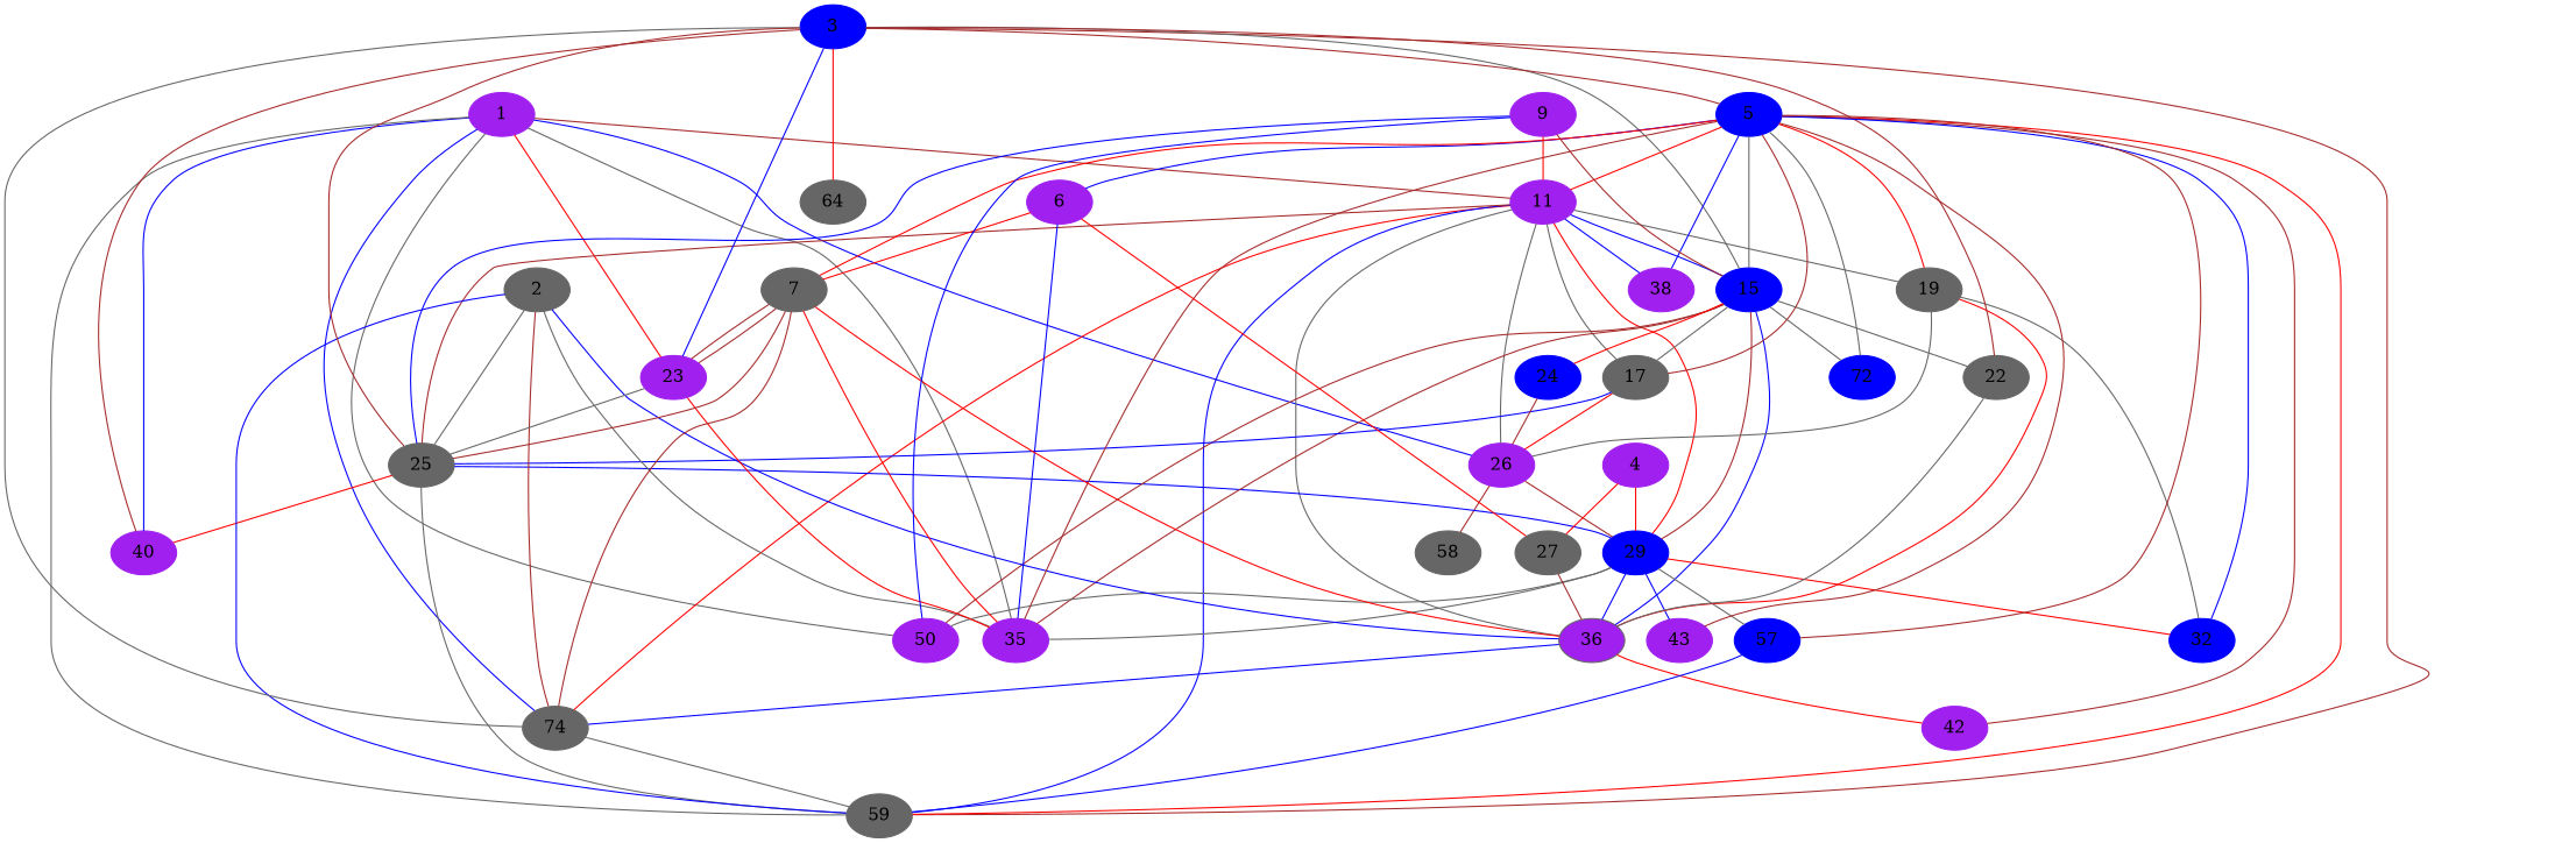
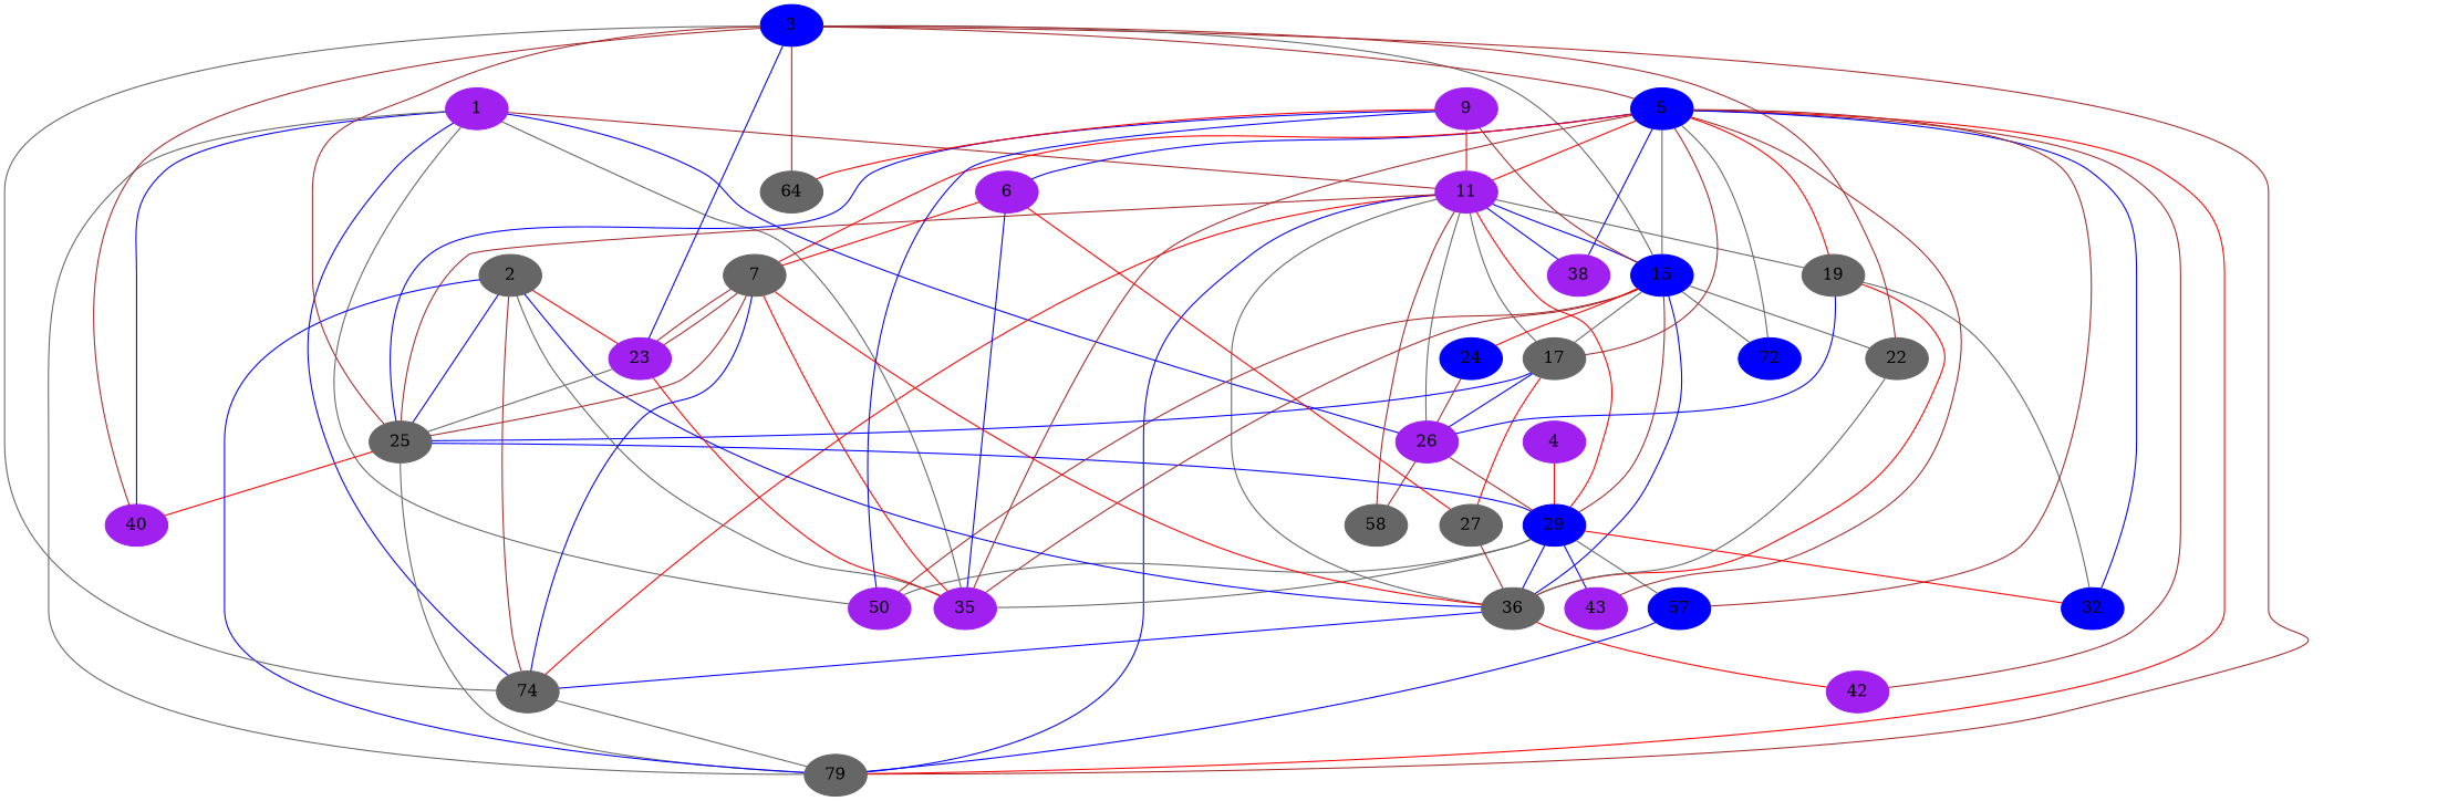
  graph {
    node [color=purple style=filled]
    edge [color=brown]
    1 [super="+39+8"]
    11 [super="+54+18+40"]
    26 [super="+80+65"]
    35 [super="+60"]
    n5 [label=40]
    50
    74 [color=gray40 super="+75"]
-   79 [color=gray40 label=59]
+   79 [color=gray40]
    25 [color=gray40 super="+41"]
-   36 [color=gray40 super="+37" fillcolor=purple]
+   36 [color=gray40 super="+37"]
    15 [color=blue super="+16+71"]
    29 [color=blue super="+77+30"]
    17 [color=gray40 super="+49"]
    19 [color=gray40 super="+76"]
    38
    58 [color=gray40]
    2 [color=gray40 super="+10"]
    23 [super="+67"]
    42
    3 [color=blue super="+13"]
    5 [color=blue super="+83+12+31"]
    22 [color=gray40 super="+28"]
    64 [color=gray40]
    6 [super="+20+34"]
    7 [color=gray40 super="+46+59"]
    32 [color=blue]
    43
    57 [color=blue]
    72 [color=blue]
    24 [color=blue]
    4 [super="+53"]
    27 [color=gray40]
    9 [super="+14"]
    1 -- 11
    1 -- 26 [color=blue]
    1 -- 35 [color=gray40]
    1 -- n5 [color=blue]
    1 -- 50 [color=gray40]
    1 -- 74 [color=blue]
    1 -- 79 [color=gray40]
    11 -- 26 [color=gray40]
    11 -- 74 [color=red]
    11 -- 79 [color=blue]
    11 -- 25 [weight=2]
    11 -- 36 [color=gray40 weight=2]
    11 -- 15 [color=blue]
    11 -- 29 [color=red weight=2]
    11 -- 17 [color=gray40 weight=2]
    11 -- 19 [color=gray40 weight=2]
    11 -- 38 [color=blue]
+   11 -- 58
    26 -- 29
    26 -- 58
    74 -- 79 [color=gray40]
    25 -- n5 [color=red]
    25 -- 79 [color=gray40]
    25 -- 29 [color=blue]
    36 -- 74 [color=blue]
    36 -- 42 [color=red]
    15 -- 35
    15 -- 50
    15 -- 36 [color=blue weight=2]
    15 -- 29
    15 -- 17 [color=gray40]
    15 -- 22 [color=gray40]
    15 -- 72 [color=gray40]
    15 -- 24 [color=red]
    29 -- 35 [color=gray40]
    29 -- 50 [color=gray40 weight=2]
    29 -- 36 [color=blue weight=2]
    29 -- 32 [color=red]
    29 -- 43 [color=blue]
    29 -- 57 [color=gray40]
-   17 -- 26 [color=red]
+   17 -- 26 [color=blue]
    17 -- 25 [color=blue]
-   19 -- 26 [color=gray40]
+   19 -- 26 [color=blue]
    19 -- 36 [color=red]
    19 -- 32 [color=gray40]
    2 -- 35 [color=gray40]
    2 -- 74
    2 -- 79 [color=blue]
-   2 -- 25 [color=gray40]
+   2 -- 25 [color=blue]
    2 -- 36 [color=blue]
-   1 -- 23 [color=red]
+   2 -- 23 [color=red]
    23 -- 35 [color=red]
    23 -- 25 [color=gray40]
    3 -- n5
    3 -- 74 [color=gray40]
    3 -- 79
    3 -- 25
    3 -- 15 [color=gray40]
    3 -- 23 [color=blue]
    3 -- 5
    3 -- 22
    3 -- 64 [color=red]
    5 -- 11 [color=red weight=3]
    5 -- 35
    5 -- 79 [color=red]
    5 -- 15 [color=gray40 weight=4]
    5 -- 17
    5 -- 19 [color=red]
    5 -- 38 [color=blue]
    5 -- 42
    5 -- 6 [color=blue weight=2]
    5 -- 7 [color=red]
    5 -- 32 [color=blue]
    5 -- 43
    5 -- 57
    5 -- 72 [color=gray40]
    22 -- 36 [color=gray40]
    6 -- 35 [color=blue]
    6 -- 7 [color=red]
    6 -- 27 [color=red]
    7 -- 35 [color=red]
-   7 -- 74
+   7 -- 74 [color=blue]
    7 -- 25
    7 -- 36 [color=red]
    7 -- 23
    7 -- 23
    57 -- 79 [color=blue]
    24 -- 26
    4 -- 29 [color=red weight=2]
-   4 -- 27 [color=red]
+   17 -- 27 [color=red]
    27 -- 36
    9 -- 11 [color=red]
    9 -- 50 [color=blue]
    9 -- 25 [color=blue]
    9 -- 15 [weight=3]
+   9 -- 64 [color=red]
  }
